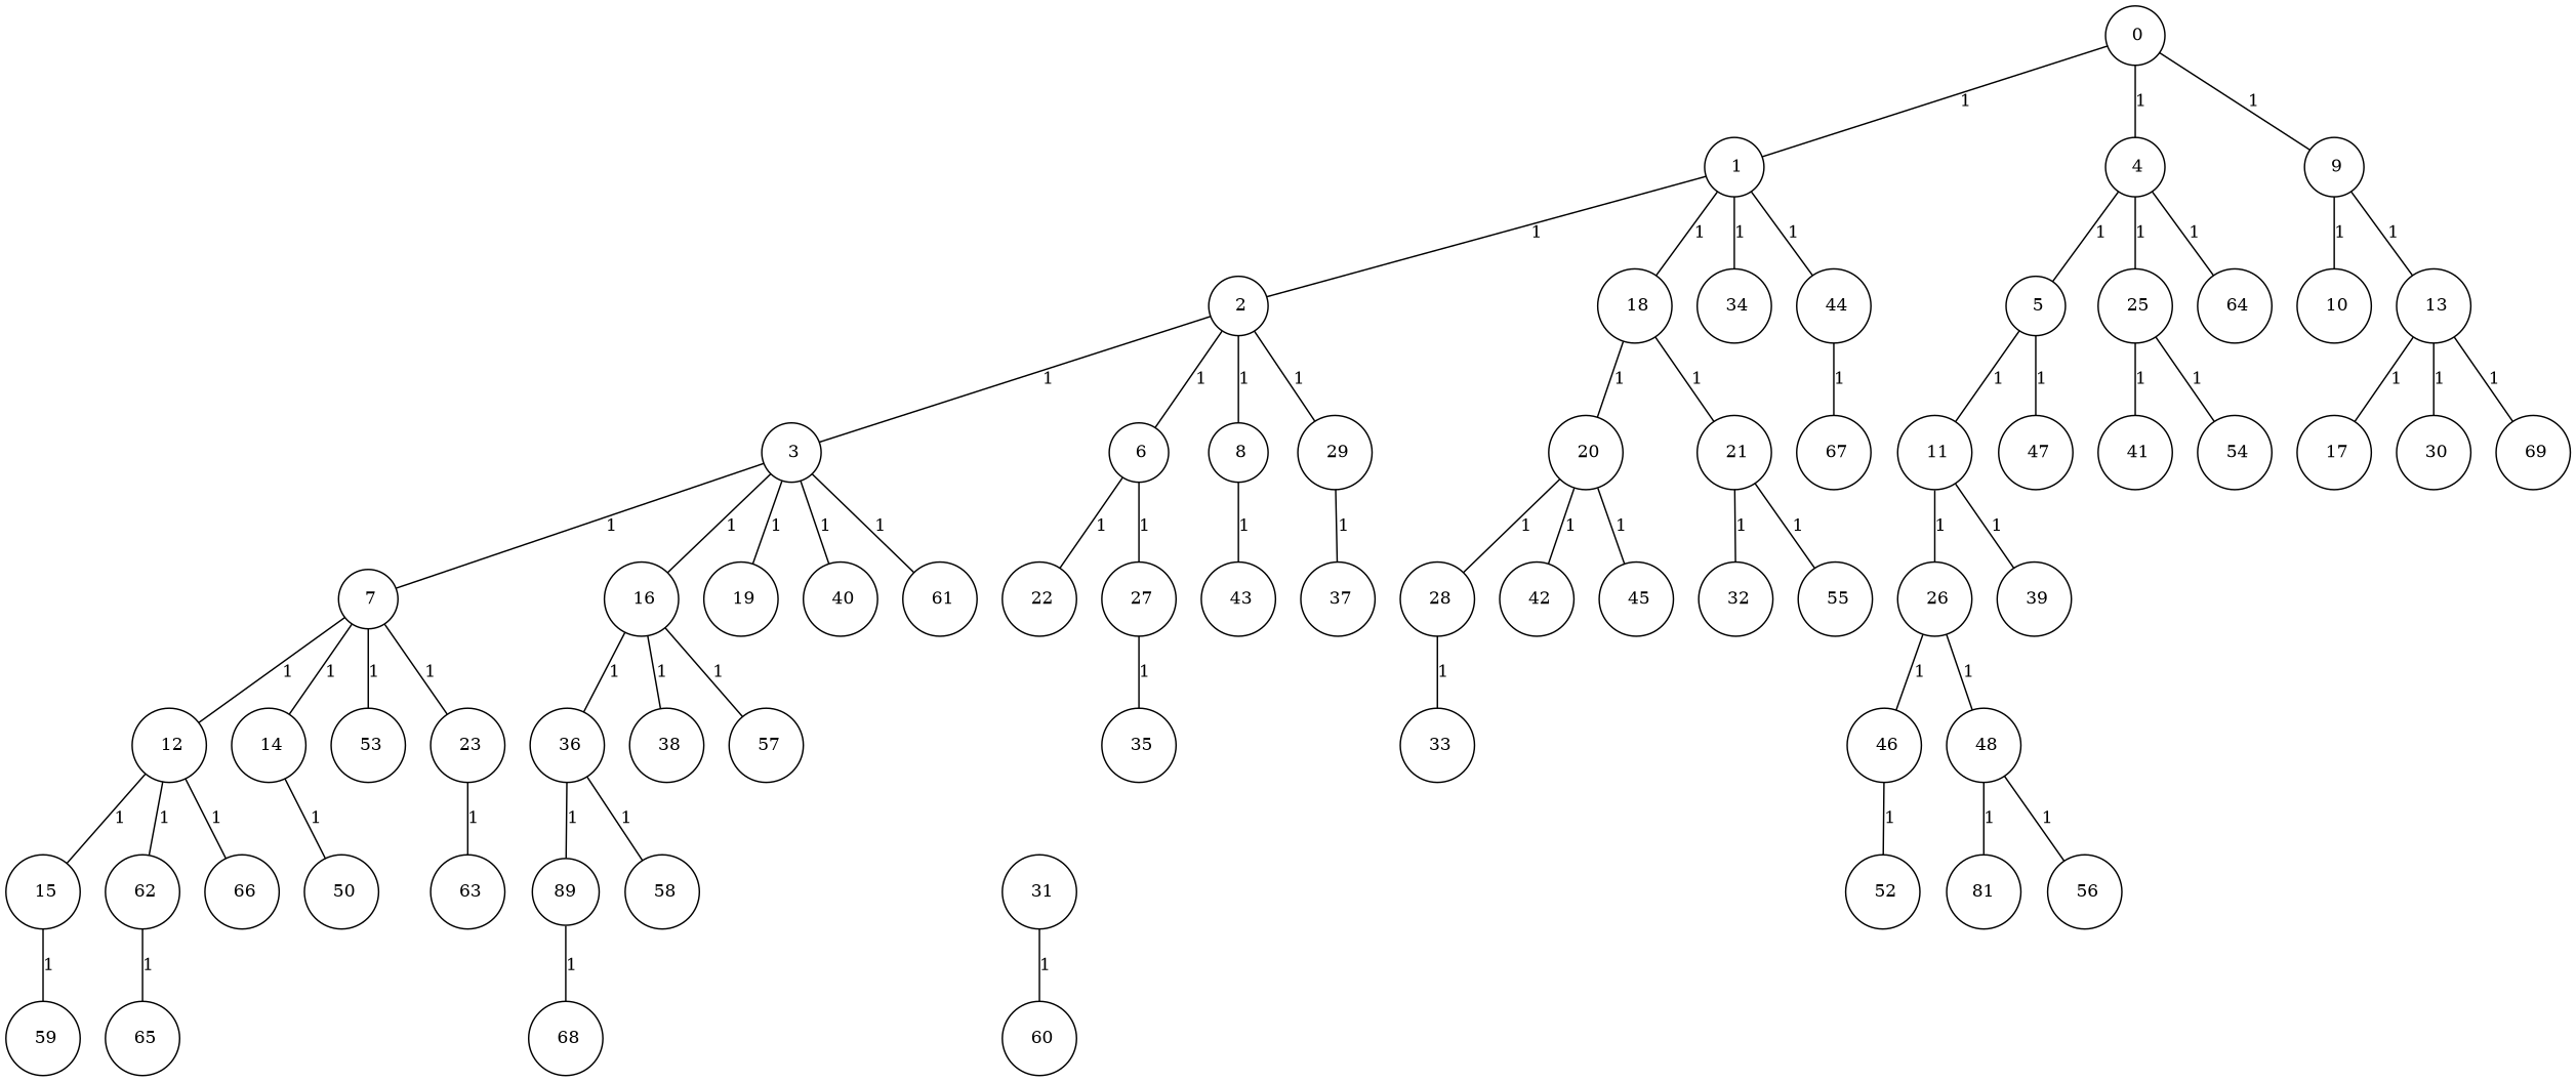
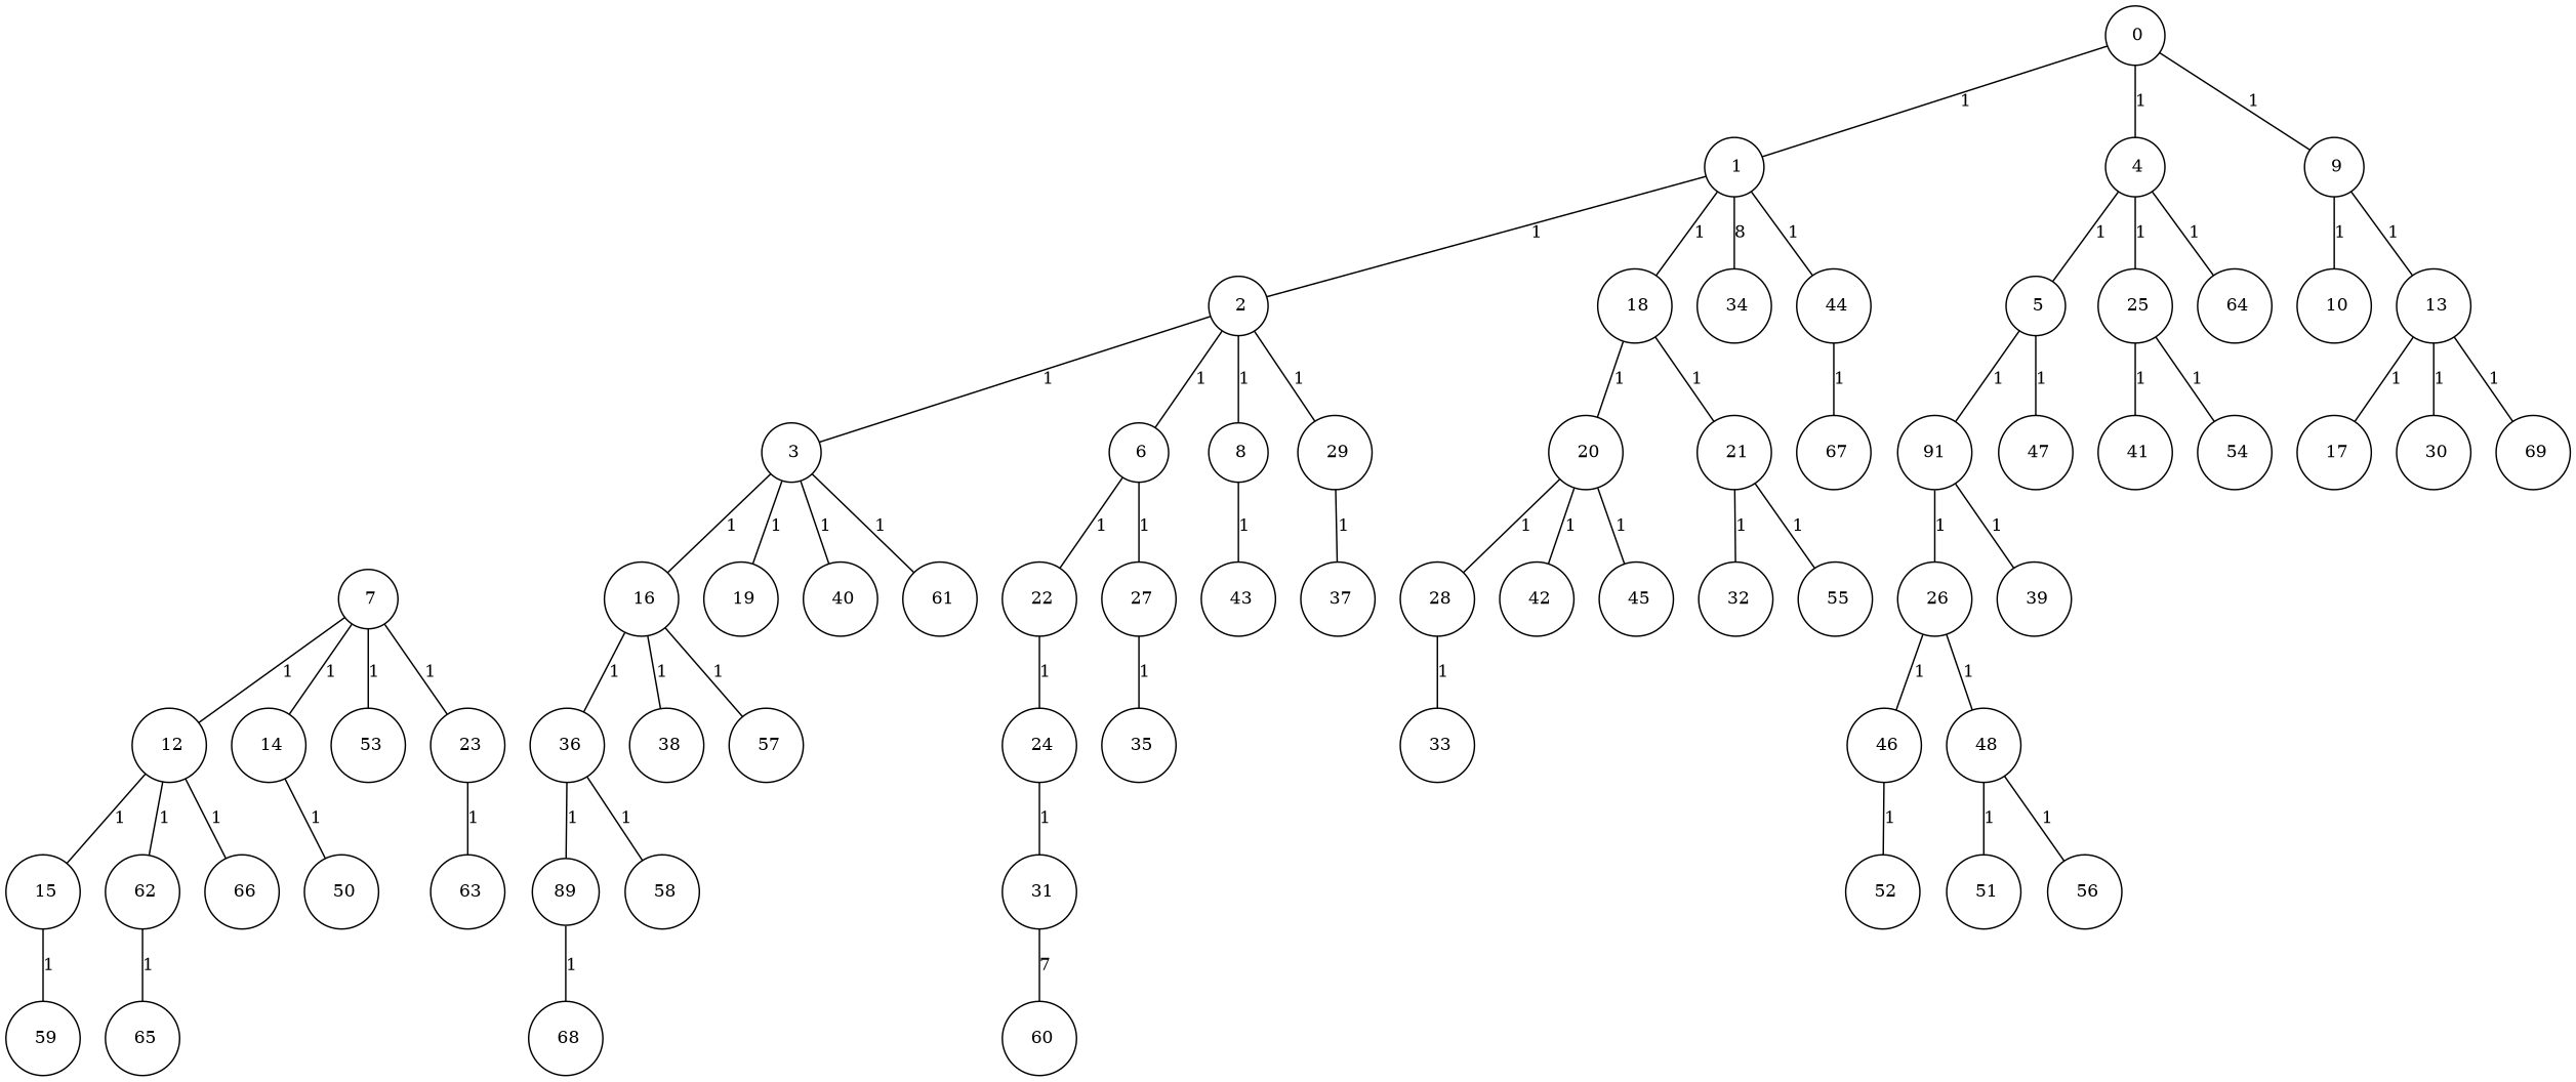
  graph {
    fixedsize="true;"
    node [color=black fontsize=12 hight=.12 shape=circle]
    edge [fontsize=12]
    n1 [label=" 0" width=.12]
    n2 [label=" 1" width=.12]
    n3 [label=" 4" width=.12]
    n4 [label=" 9" width=.12]
    n5 [label=" 2" width=.12]
    n6 [label=" 18" width=.12]
    n7 [label=" 34" width=.12]
    n8 [label=" 44" width=.12]
    n9 [label=" 5" width=.12]
    n10 [label=" 25" width=.12]
    n11 [label=" 64" width=.12]
    n12 [label=" 10" width=.12]
    n13 [label=" 13" width=.12]
    n14 [label=" 3" width=.12]
    n15 [label=" 6" width=.12]
    n16 [label=" 8" width=.12]
    n17 [label=" 29" width=.12]
    n18 [label=" 20" width=.12]
    n19 [label=" 21" width=.12]
    n20 [label=" 67" width=.12]
    n21 [label=" 7" width=.12]
    n22 [label=" 16" width=.12]
    n23 [label=" 19" width=.12]
    n24 [label=" 40" width=.12]
    n25 [label=" 61" width=.12]
    n26 [label=" 22" width=.12]
    n27 [label=" 27" width=.12]
    n28 [label=" 43" width=.12]
    n29 [label=" 37" width=.12]
    n30 [label=" 12" width=.12]
    n31 [label=" 14" width=.12]
    n32 [label=" 53" width=.12]
    n33 [label=" 23" width=.12]
    n34 [label=" 36" width=.12]
    n35 [label=" 38" width=.12]
    n36 [label=" 57" width=.12]
-   n37 [label=" 11" width=.12]
+   n37 [label=91 width=.12]
    n38 [label=" 47" width=.12]
    n39 [label=" 41" width=.12]
    n40 [label=" 54" width=.12]
    n41 [label=" 26" width=.12]
    n42 [label=" 39" width=.12]
+   n43 [label=" 24" width=.12]
    n44 [label=" 35" width=.12]
    n45 [label=" 15" width=.12]
    n46 [label=" 62" width=.12]
    n47 [label=" 66" width=.12]
    n48 [label=" 50" width=.12]
    n49 [label=" 17" width=.12]
    n50 [label=" 30" width=.12]
    n51 [label=" 69" width=.12]
    n52 [label=" 46" width=.12]
    n53 [label=" 48" width=.12]
    n54 [label=" 59" width=.12]
    n55 [label=" 65" width=.12]
    n56 [label=" 63" width=.12]
    n57 [label=89 width=.12]
    n58 [label=" 58" width=.12]
    n59 [label=" 28" width=.12]
    n60 [label=" 42" width=.12]
    n61 [label=" 45" width=.12]
    n62 [label=" 32" width=.12]
    n63 [label=" 55" width=.12]
    n64 [label=" 33" width=.12]
    n65 [label=" 31" width=.12]
    n66 [label=" 60" width=.12]
    n67 [label=" 52" width=.12]
-   n68 [label=81 width=.12]
+   n68 [label=" 51" width=.12]
    n69 [label=" 56" width=.12]
    n70 [label=" 68" width=.12]
    n1 -- n2 [label=1]
    n1 -- n3 [label=1]
    n1 -- n4 [label=1]
    n2 -- n5 [label=1]
    n2 -- n6 [label=1]
-   n2 -- n7 [label=1]
+   n2 -- n7 [label=8]
    n2 -- n8 [label=1]
    n3 -- n9 [label=1]
    n3 -- n10 [label=1]
    n3 -- n11 [label=1]
    n4 -- n12 [label=1]
    n4 -- n13 [label=1]
    n5 -- n14 [label=1]
    n5 -- n15 [label=1]
    n5 -- n16 [label=1]
    n5 -- n17 [label=1]
    n6 -- n18 [label=1]
    n6 -- n19 [label=1]
    n8 -- n20 [label=1]
    n9 -- n37 [label=1]
    n9 -- n38 [label=1]
    n10 -- n39 [label=1]
    n10 -- n40 [label=1]
    n13 -- n49 [label=1]
    n13 -- n50 [label=1]
    n13 -- n51 [label=1]
-   n14 -- n21 [label=1]
    n14 -- n22 [label=1]
    n14 -- n23 [label=1]
    n14 -- n24 [label=1]
    n14 -- n25 [label=1]
    n15 -- n26 [label=1]
    n15 -- n27 [label=1]
    n16 -- n28 [label=1]
    n17 -- n29 [label=1]
    n18 -- n59 [label=1]
    n18 -- n60 [label=1]
    n18 -- n61 [label=1]
    n19 -- n62 [label=1]
    n19 -- n63 [label=1]
    n21 -- n30 [label=1]
    n21 -- n31 [label=1]
    n21 -- n32 [label=1]
    n21 -- n33 [label=1]
    n22 -- n34 [label=1]
    n22 -- n35 [label=1]
    n22 -- n36 [label=1]
+   n26 -- n43 [label=1]
    n27 -- n44 [label=1]
    n30 -- n45 [label=1]
    n30 -- n46 [label=1]
    n30 -- n47 [label=1]
    n31 -- n48 [label=1]
    n33 -- n56 [label=1]
    n34 -- n57 [label=1]
    n34 -- n58 [label=1]
    n37 -- n41 [label=1]
    n37 -- n42 [label=1]
    n41 -- n52 [label=1]
    n41 -- n53 [label=1]
+   n43 -- n65 [label=1]
    n45 -- n54 [label=1]
    n46 -- n55 [label=1]
    n52 -- n67 [label=1]
    n53 -- n68 [label=1]
    n53 -- n69 [label=1]
    n57 -- n70 [label=1]
    n59 -- n64 [label=1]
-   n65 -- n66 [label=1]
+   n65 -- n66 [label=7]
  }
